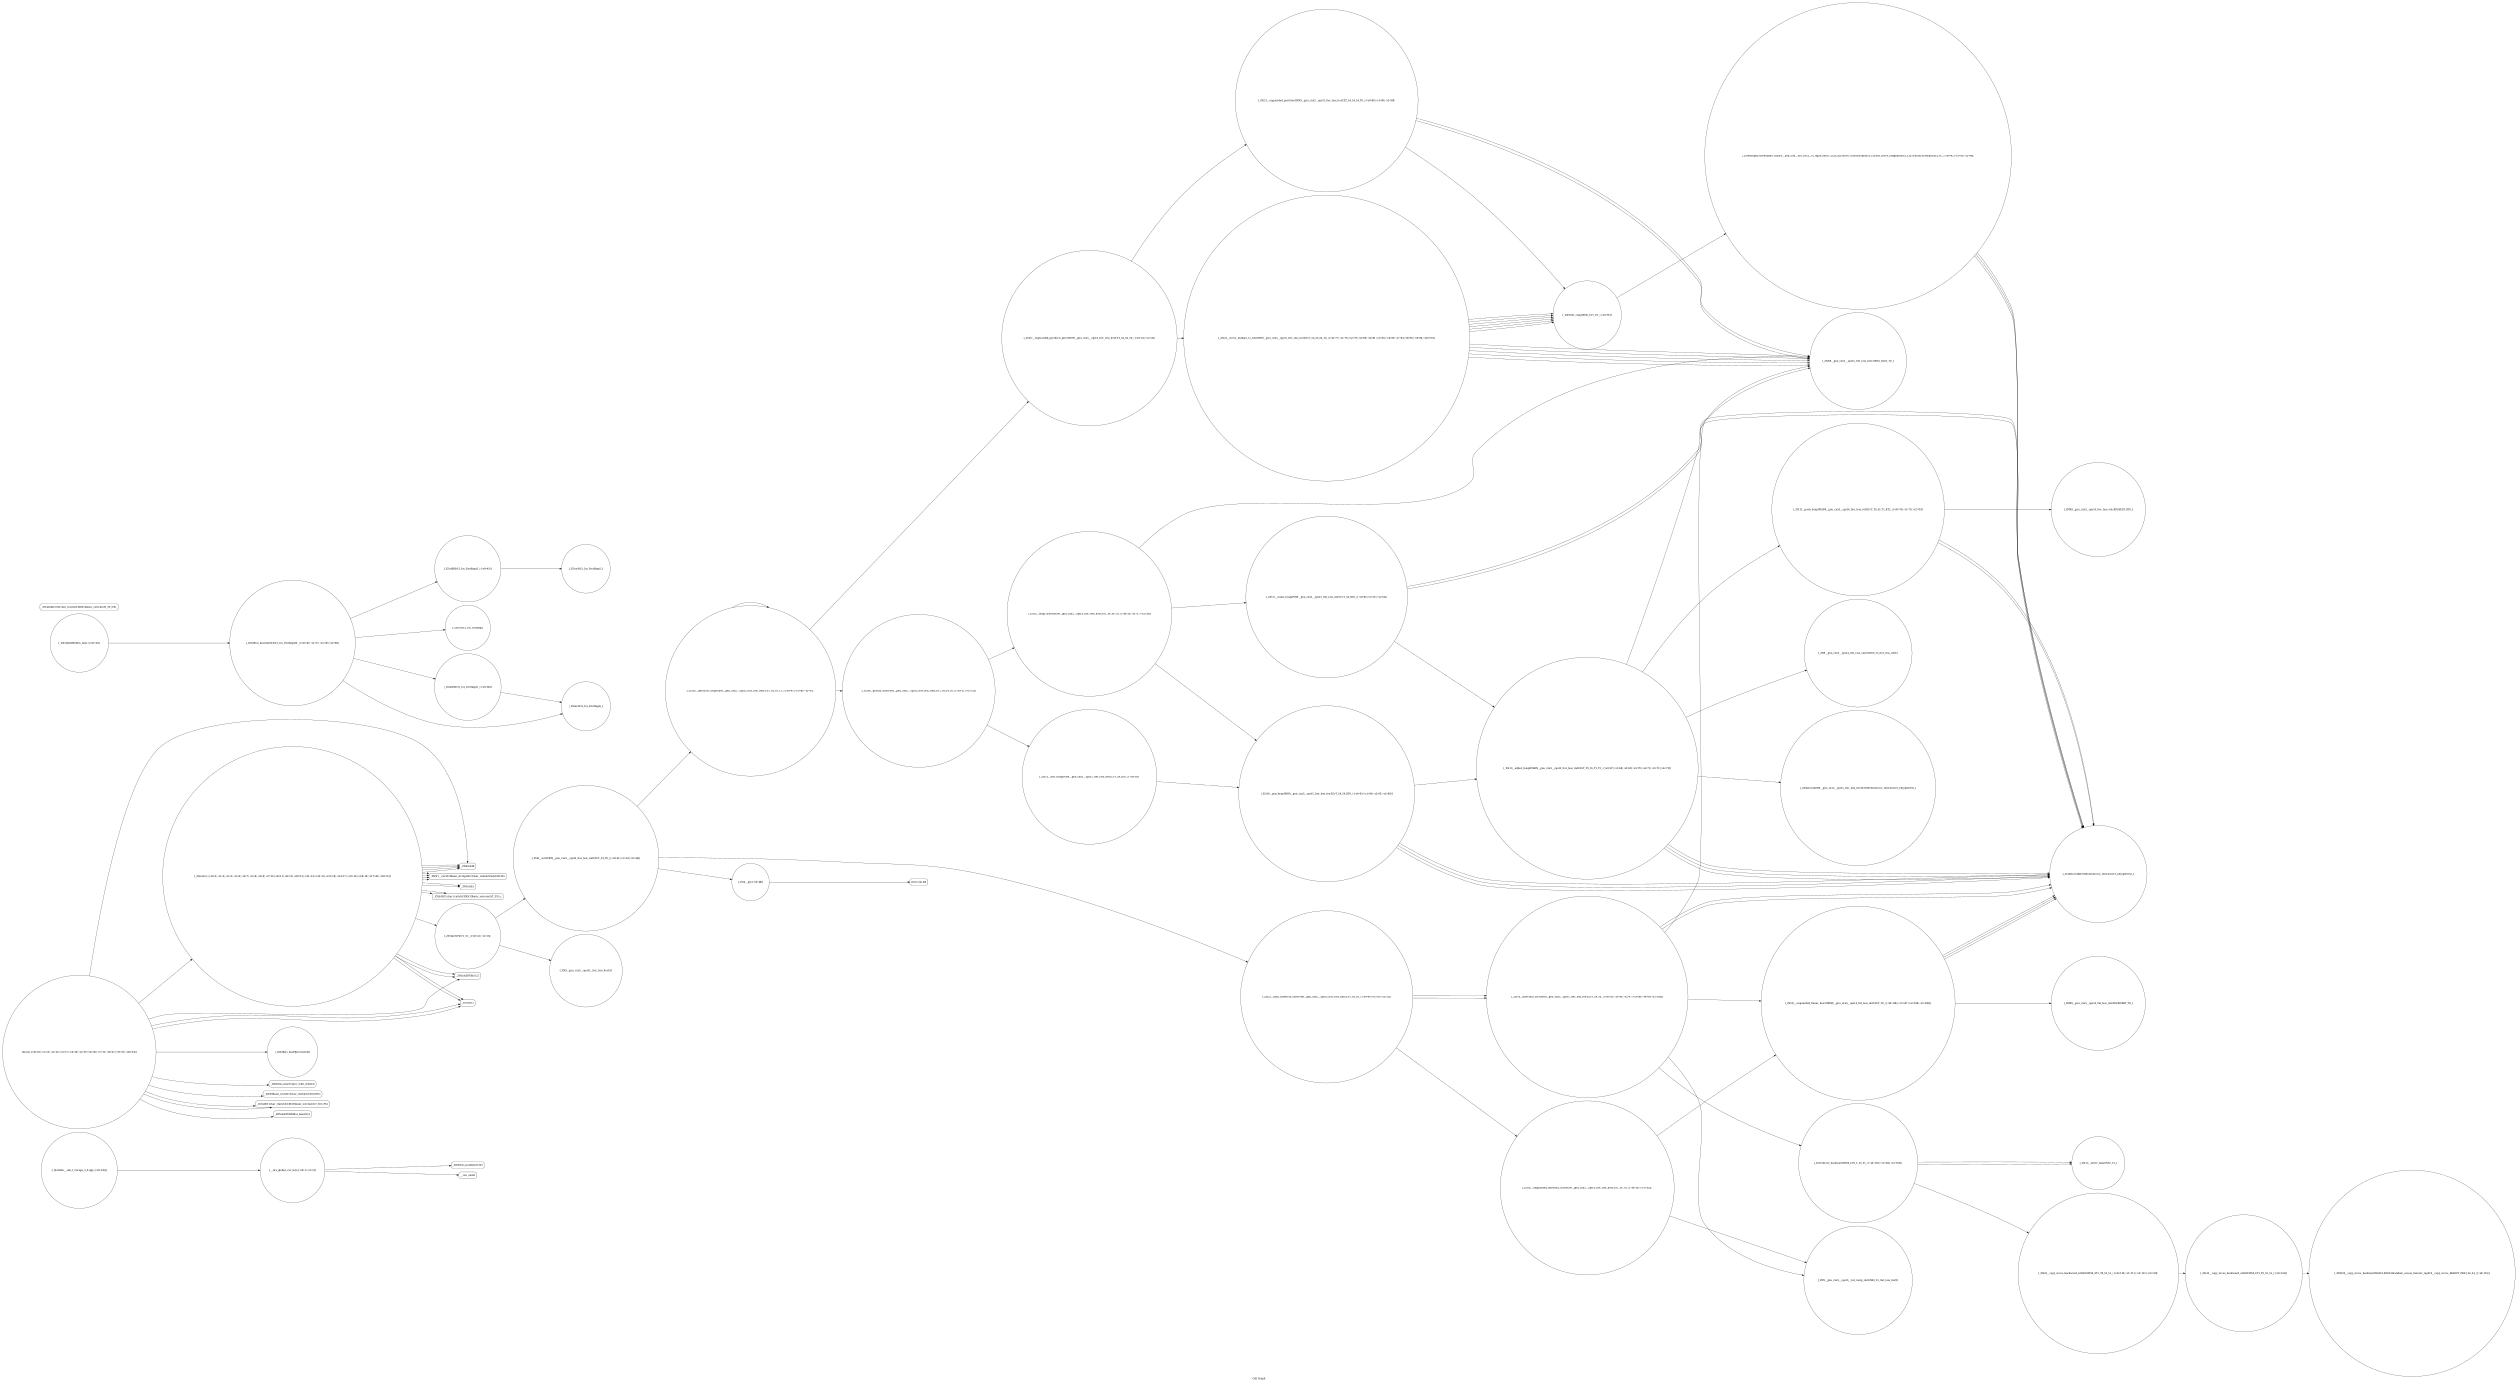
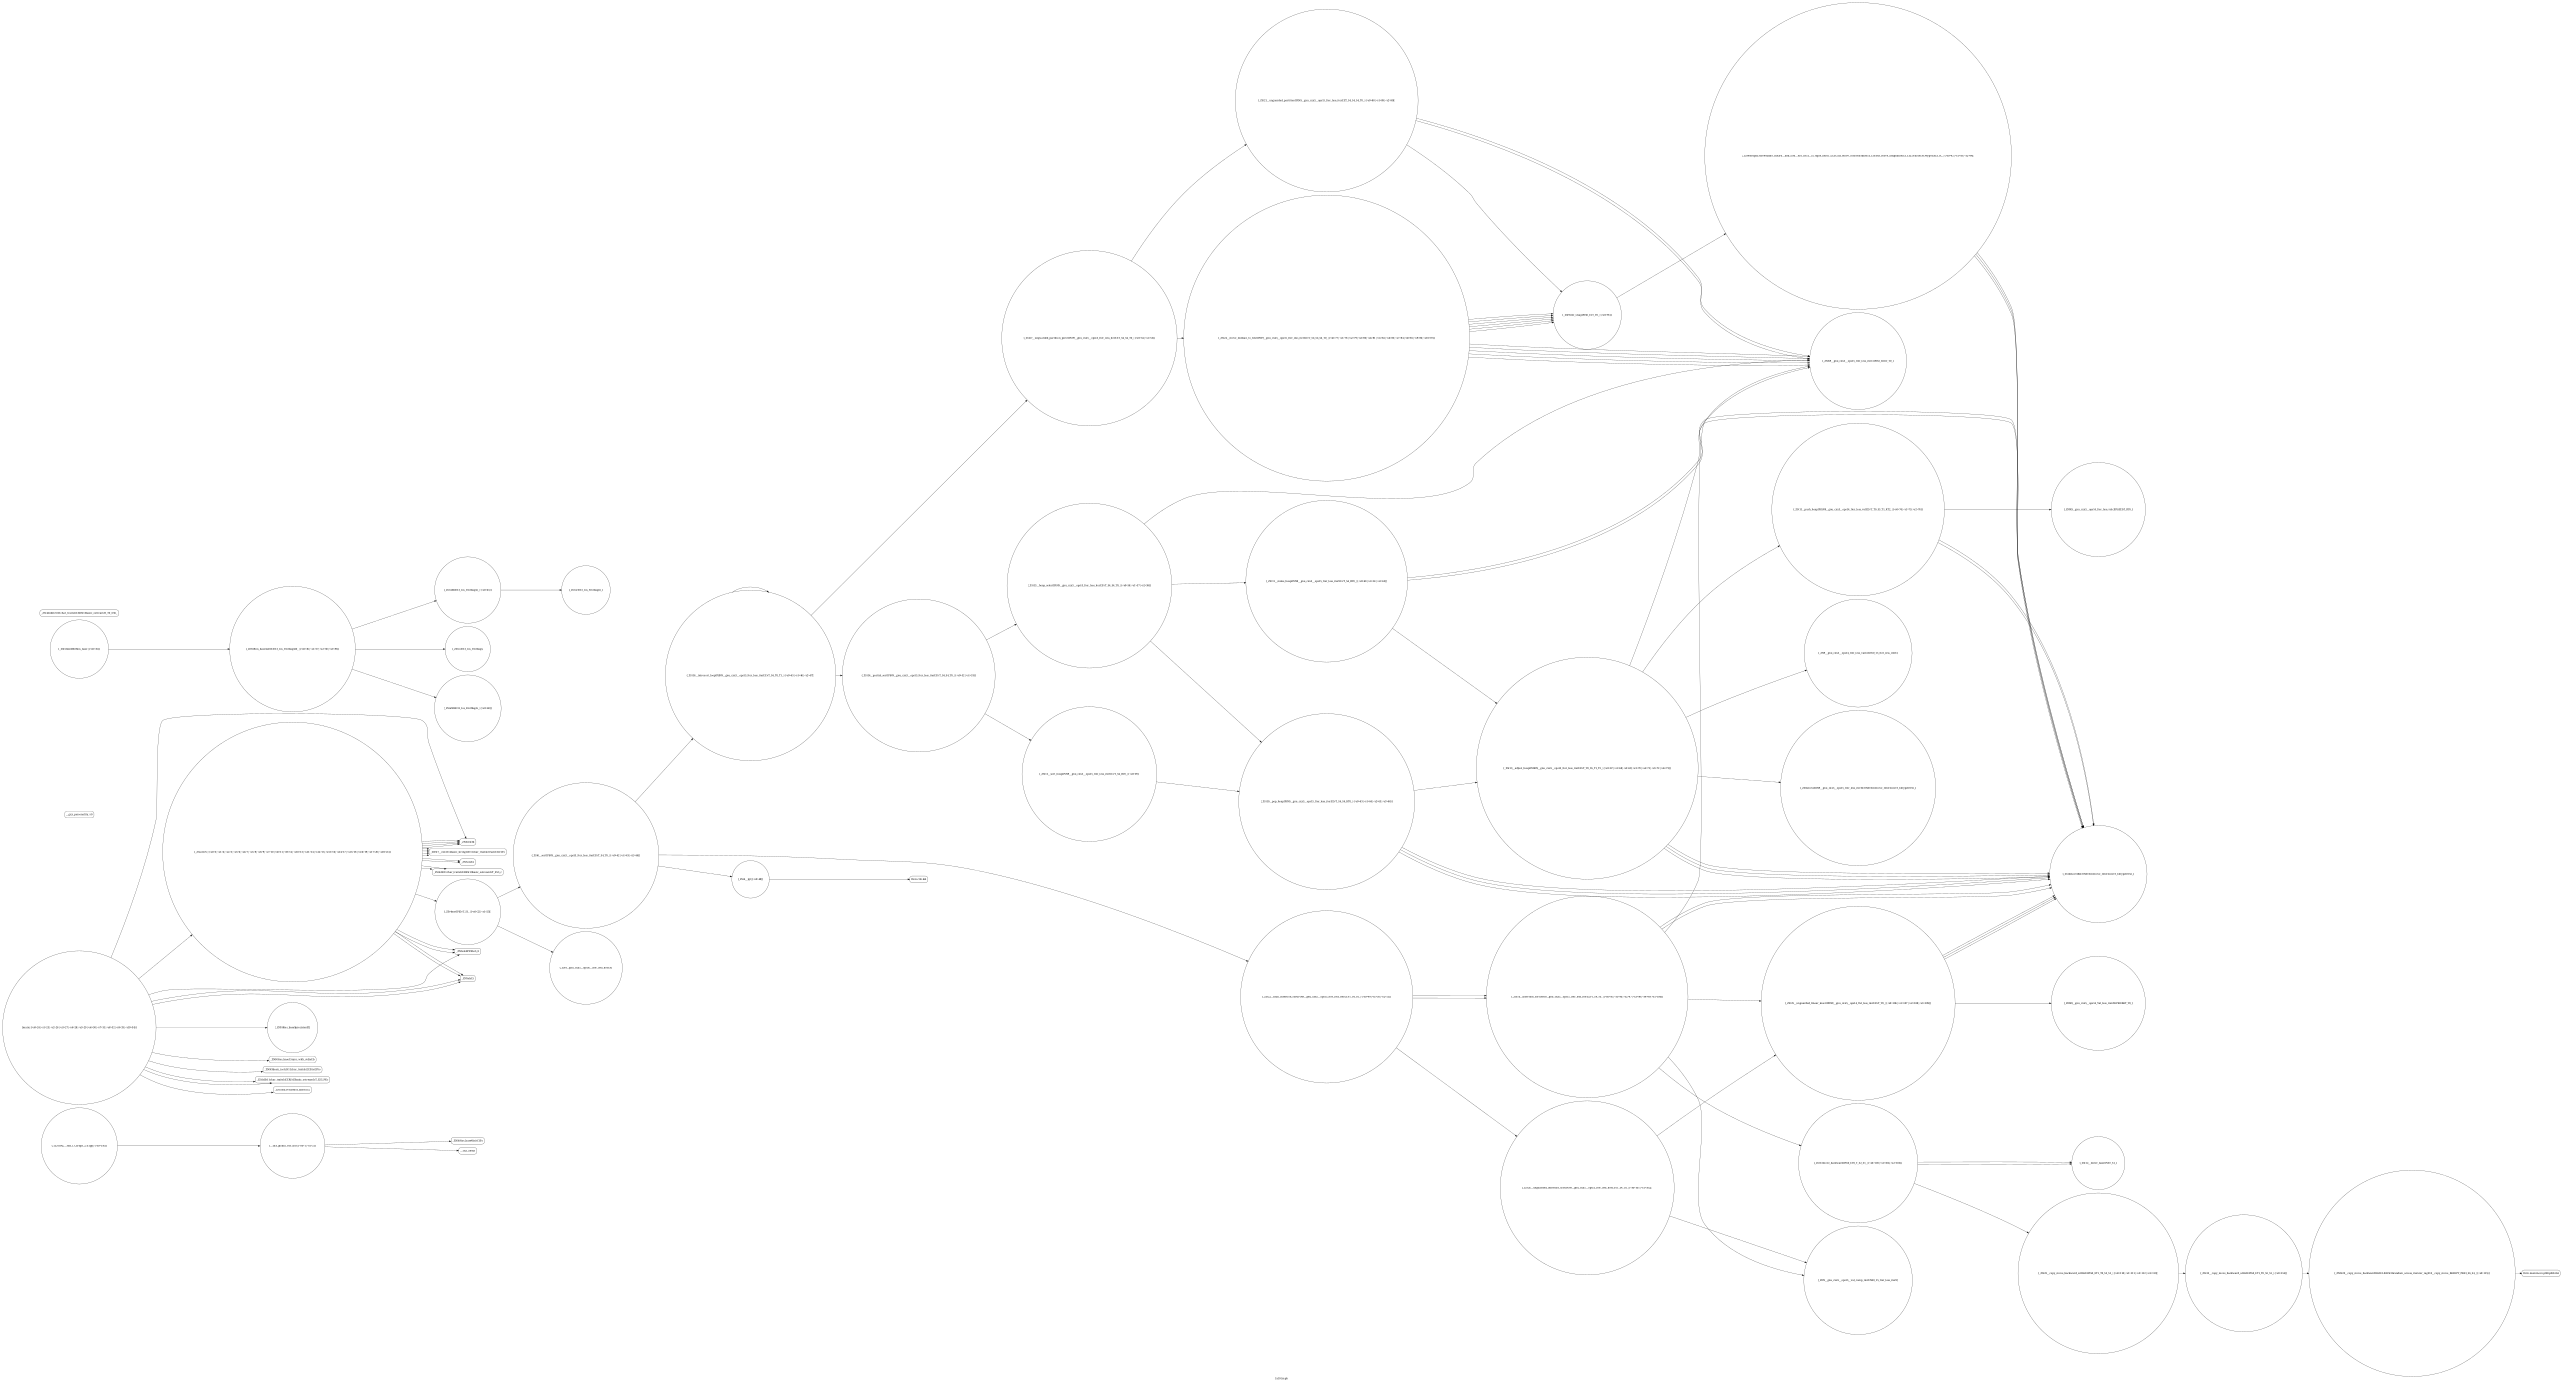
  digraph {
    fontname="Noto Serif"
    label="Call Graph"
    rankdir=LR
    node [fontname="Noto Serif" shape=circle]
    edge [color=black fontname="Noto Serif" tailport=s0]
    n1 [label="{__cxx_global_var_init|{<s0>1|<s1>2}}"]
    n2 [label="{_ZNSt8ios_base4InitC1Ev}" shape=Mrecord]
    n3 [label="{__cxa_atexit}" shape=Mrecord]
    n4 [label="{_ZNK9__gnu_cxx5__ops14_Iter_less_valclIPiiEEbT_RT0_}"]
+   n5 [label="{__gxx_personality_v0}" shape=Mrecord]
    n6 [label="{_ZSt26__unguarded_insertion_sortIPiN9__gnu_cxx5__ops15_Iter_less_iterEEvT_S4_T0_|{<s0>101|<s1>102}}"]
    n7 [label="{_ZN9__gnu_cxx5__ops15__val_comp_iterENS0_15_Iter_less_iterE}"]
    n8 [label="{_ZSt25__unguarded_linear_insertIPiN9__gnu_cxx5__ops14_Val_less_iterEEvT_T0_|{<s0>106|<s1>107|<s2>108|<s3>109}}"]
    n9 [label="{_ZSt4moveIRiEONSt16remove_referenceIT_E4typeEOS2_}"]
    n10 [label="{_ZNK9__gnu_cxx5__ops14_Val_less_iterclIiPiEEbRT_T0_}"]
    n11 [label="{_ZNSt7__cxx1112basic_stringIcSt11char_traitsIcESaIcEED1Ev}" shape=Mrecord]
    n12 [label="{_ZSt5fixedRSt8ios_base|{<s0>35}}"]
    n13 [label="{_ZNSt8ios_base4setfESt13_Ios_FmtflagsS0_|{<s0>36|<s1>37|<s2>38|<s3>39}}"]
    n14 [label="{_ZStoRRSt13_Ios_FmtflagsS_|{<s0>41}}"]
    n15 [label="{_ZStcoSt13_Ios_Fmtflags}"]
    n16 [label="{_ZStaNRSt13_Ios_FmtflagsS_|{<s0>40}}"]
-   n17 [label="{_ZStanSt13_Ios_FmtflagsS_}"]
    n18 [label="{_ZStorSt13_Ios_FmtflagsS_}"]
    n19 [label="{_ZSt6__sortIPiN9__gnu_cxx5__ops15_Iter_less_iterEEvT_S4_T0_|{<s0>42|<s1>43|<s2>44}}"]
    n20 [label="{_ZSt4__lgl|{<s0>48}}"]
    n21 [label="{_ZSt16__introsort_loopIPilN9__gnu_cxx5__ops15_Iter_less_iterEEvT_S4_T0_T1_|{<s0>45|<s1>46|<s2>47}}"]
    n22 [label="{_ZSt22__final_insertion_sortIPiN9__gnu_cxx5__ops15_Iter_less_iterEEvT_S4_T0_|{<s0>49|<s1>50|<s2>51}}"]
    n23 [label="{llvm.ctlz.i64}" shape=Mrecord]
    n24 [label="{_ZSt14__partial_sortIPiN9__gnu_cxx5__ops15_Iter_less_iterEEvT_S4_S4_T0_|{<s0>52|<s1>53}}"]
    n25 [label="{_ZSt27__unguarded_partition_pivotIPiN9__gnu_cxx5__ops15_Iter_less_iterEET_S4_S4_T0_|{<s0>54|<s1>55}}"]
    n26 [label="{_ZSt16__insertion_sortIPiN9__gnu_cxx5__ops15_Iter_less_iterEEvT_S4_T0_|{<s0>95|<s1>96|<s2>97|<s3>98|<s4>99|<s5>100}}"]
    n27 [label="{_ZSt13__heap_selectIPiN9__gnu_cxx5__ops15_Iter_less_iterEEvT_S4_S4_T0_|{<s0>56|<s1>57|<s2>58}}"]
    n28 [label="{_ZSt11__sort_heapIPiN9__gnu_cxx5__ops15_Iter_less_iterEEvT_S4_RT0_|{<s0>59}}"]
    n29 [label="{_ZSt22__move_median_to_firstIPiN9__gnu_cxx5__ops15_Iter_less_iterEEvT_S4_S4_S4_T0_|{<s0>77|<s1>78|<s2>79|<s3>80|<s4>81|<s5>82|<s6>83|<s7>84|<s8>85|<s9>86|<s10>87}}"]
    n30 [label="{_ZSt21__unguarded_partitionIPiN9__gnu_cxx5__ops15_Iter_less_iterEET_S4_S4_S4_T0_|{<s0>88|<s1>89|<s2>90}}"]
    n31 [label="{_ZNK9__gnu_cxx5__ops15_Iter_less_iterclIPiS3_EEbT_T0_}"]
    n32 [label="{_ZSt13move_backwardIPiS0_ET0_T_S2_S1_|{<s0>103|<s1>104|<s2>105}}"]
    n33 [label="{_ZSt11__make_heapIPiN9__gnu_cxx5__ops15_Iter_less_iterEEvT_S4_RT0_|{<s0>60|<s1>61|<s2>62}}"]
    n34 [label="{_ZSt10__pop_heapIPiN9__gnu_cxx5__ops15_Iter_less_iterEEvT_S4_S4_RT0_|{<s0>63|<s1>64|<s2>65|<s3>66}}"]
    n35 [label="{_ZSt13__adjust_heapIPiliN9__gnu_cxx5__ops15_Iter_less_iterEEvT_T0_S5_T1_T2_|{<s0>67|<s1>68|<s2>69|<s3>70|<s4>71|<s5>72|<s6>73}}"]
    n36 [label="{_ZSt4moveIRN9__gnu_cxx5__ops15_Iter_less_iterEEONSt16remove_referenceIT_E4typeEOS5_}"]
    n37 [label="{_ZN9__gnu_cxx5__ops14_Iter_less_valC2ENS0_15_Iter_less_iterE}"]
    n38 [label="{_ZSt11__push_heapIPiliN9__gnu_cxx5__ops14_Iter_less_valEEvT_T0_S5_T1_RT2_|{<s0>74|<s1>75|<s2>76}}"]
    n39 [label="{_Z5solvev|{<s0>3|<s1>4|<s2>5|<s3>6|<s4>7|<s5>8|<s6>9|<s7>10|<s8>11|<s9>12|<s10>13|<s11>14|<s12>15|<s13>16|<s14>17|<s15>18|<s16>19|<s17>20|<s18>21}}"]
    n40 [label="{_ZNSirsERi}" shape=Mrecord]
    n41 [label="{_ZSt4sortIPiEvT_S1_|{<s0>22|<s1>23}}"]
    n42 [label="{_ZNSolsEx}" shape=Mrecord]
    n43 [label="{_ZStlsISt11char_traitsIcEERSt13basic_ostreamIcT_ES5_c}" shape=Mrecord]
    n44 [label="{_ZNSolsEi}" shape=Mrecord]
    n45 [label="{_ZNSolsEPFRSoS_E}" shape=Mrecord]
    n46 [label="{_ZN9__gnu_cxx5__ops16__iter_less_iterEv}"]
    n47 [label="{_ZSt4swapIiENSt9enable_ifIXsr6__and_ISt6__not_ISt15__is_tuple_likeIT_EESt21is_move_constructibleIS3_ESt18is_move_assignableIS3_EEE5valueEvE4typeERS3_SC_|{<s0>92|<s1>93|<s2>94}}"]
    n48 [label="{_ZSt23__copy_move_backward_a2ILb1EPiS0_ET1_T0_S2_S1_|{<s0>110|<s1>111|<s2>112|<s3>113}}"]
    n49 [label="{_ZSt22__copy_move_backward_aILb1EPiS0_ET1_T0_S2_S1_|{<s0>114}}"]
    n50 [label="{_ZNSt20__copy_move_backwardILb1ELb1ESt26random_access_iterator_tagE13__copy_move_bIiEEPT_PKS3_S6_S4_|{<s0>115}}"]
+   n51 [label="{llvm.memmove.p0i8.p0i8.i64}" shape=Mrecord]
    n52 [label="{_ZNSt8ios_base9precisionEl}"]
    n53 [label="{_GLOBAL__sub_I_Carups_2_0.cpp|{<s0>116}}"]
    n54 [label="{_ZSt12__miter_baseIPiET_S1_}"]
    n55 [label="{_ZSt9iter_swapIPiS0_EvT_T0_|{<s0>91}}"]
    n56 [label="{main|{<s0>24|<s1>25|<s2>26|<s3>27|<s4>28|<s5>29|<s6>30|<s7>31|<s8>32|<s9>33|<s10>34}}"]
    n57 [label="{_ZNSt8ios_base15sync_with_stdioEb}" shape=Mrecord]
    n58 [label="{_ZNSt9basic_iosIcSt11char_traitsIcEE3tieEPSo}" shape=Mrecord]
    n59 [label="{_ZStlsISt11char_traitsIcEERSt13basic_ostreamIcT_ES5_PKc}" shape=Mrecord]
    n60 [label="{_ZNSolsEPFRSt8ios_baseS0_E}" shape=Mrecord]
    n61 [label="{_ZSt4endlIcSt11char_traitsIcEERSt13basic_ostreamIT_T0_ES6_}" shape=Mrecord]
    n1 -> n2
    n1 -> n3 [tailport=s1]
    n6 -> n7
    n6 -> n8 [tailport=s1]
    n8 -> n9
    n8 -> n9 [tailport=s2]
    n8 -> n9 [tailport=s3]
    n8 -> n10 [tailport=s1]
    n12 -> n13
    n13 -> n14 [tailport=s3]
    n13 -> n15
    n13 -> n16 [tailport=s1]
-   n13 -> n17 [tailport=s2]
    n14 -> n18
-   n16 -> n17
    n19 -> n20
    n19 -> n21 [tailport=s1]
    n19 -> n22 [tailport=s2]
    n20 -> n23
    n21 -> n21 [tailport=s2]
    n21 -> n24
    n21 -> n25 [tailport=s1]
    n22 -> n6 [tailport=s1]
    n22 -> n26
    n22 -> n26 [tailport=s2]
    n24 -> n27
    n24 -> n28 [tailport=s1]
    n25 -> n29
    n25 -> n30 [tailport=s1]
    n26 -> n7 [tailport=s4]
    n26 -> n8 [tailport=s5]
    n26 -> n9 [tailport=s1]
    n26 -> n9 [tailport=s3]
    n26 -> n31
    n26 -> n32 [tailport=s2]
    n27 -> n31 [tailport=s1]
    n27 -> n33
    n27 -> n34 [tailport=s2]
    n28 -> n34
    n29 -> n31
    n29 -> n31 [tailport=s1]
    n29 -> n31 [tailport=s3]
    n29 -> n31 [tailport=s6]
    n29 -> n31 [tailport=s8]
    n29 -> n55 [tailport=s2]
    n29 -> n55 [tailport=s4]
    n29 -> n55 [tailport=s5]
    n29 -> n55 [tailport=s7]
    n29 -> n55 [tailport=s9]
    n29 -> n55 [tailport=s10]
    n30 -> n31
    n30 -> n31 [tailport=s1]
    n30 -> n55 [tailport=s2]
    n32 -> n48 [tailport=s2]
    n32 -> n54
    n32 -> n54 [tailport=s1]
    n33 -> n9
    n33 -> n9 [tailport=s1]
    n33 -> n35 [tailport=s2]
    n34 -> n9
    n34 -> n9 [tailport=s1]
    n34 -> n9 [tailport=s2]
    n34 -> n35 [tailport=s3]
    n35 -> n9 [tailport=s1]
    n35 -> n9 [tailport=s2]
    n35 -> n9 [tailport=s5]
    n35 -> n31
    n35 -> n36 [tailport=s3]
    n35 -> n37 [tailport=s4]
    n35 -> n38 [tailport=s6]
    n38 -> n4
    n38 -> n9 [tailport=s1]
    n38 -> n9 [tailport=s2]
    n39 -> n11 [tailport=s6]
    n39 -> n11 [tailport=s7]
    n39 -> n11 [tailport=s17]
    n39 -> n11 [tailport=s18]
    n39 -> n40
    n39 -> n40 [tailport=s1]
    n39 -> n40 [tailport=s2]
    n39 -> n40 [tailport=s5]
    n39 -> n41 [tailport=s8]
    n39 -> n42 [tailport=s9]
    n39 -> n42 [tailport=s13]
    n39 -> n43 [tailport=s10]
    n39 -> n43 [tailport=s14]
    n39 -> n44 [tailport=s11]
    n39 -> n44 [tailport=s15]
    n39 -> n45 [tailport=s12]
    n39 -> n45 [tailport=s16]
    n41 -> n19 [tailport=s1]
    n41 -> n46
    n47 -> n9
    n47 -> n9 [tailport=s1]
    n47 -> n9 [tailport=s2]
    n48 -> n49 [tailport=s3]
    n49 -> n50
+   n50 -> n51
    n53 -> n1
    n55 -> n47
    n56 -> n39 [tailport=s8]
    n56 -> n40 [tailport=s2]
    n56 -> n44 [tailport=s6]
    n56 -> n44 [tailport=s9]
    n56 -> n45 [tailport=s10]
    n56 -> n52 [tailport=s3]
    n56 -> n57
    n56 -> n58 [tailport=s1]
    n56 -> n59 [tailport=s4]
    n56 -> n59 [tailport=s7]
    n56 -> n60 [tailport=s5]
  }
